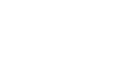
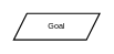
  <mxCell id="0" />
  <mxCell id="1" parent="0" />
+ <mxCell id="2" value="Goal" style="shape=parallelogram;perimeter=parallelogramPerimeter;whiteSpace=wrap;html=1;fixedSize=1;strokeWidth=2;" vertex="1" parent="1"><mxGeometry x="20" y="20" width="130" height="40" as="geometry" /></mxCell>
